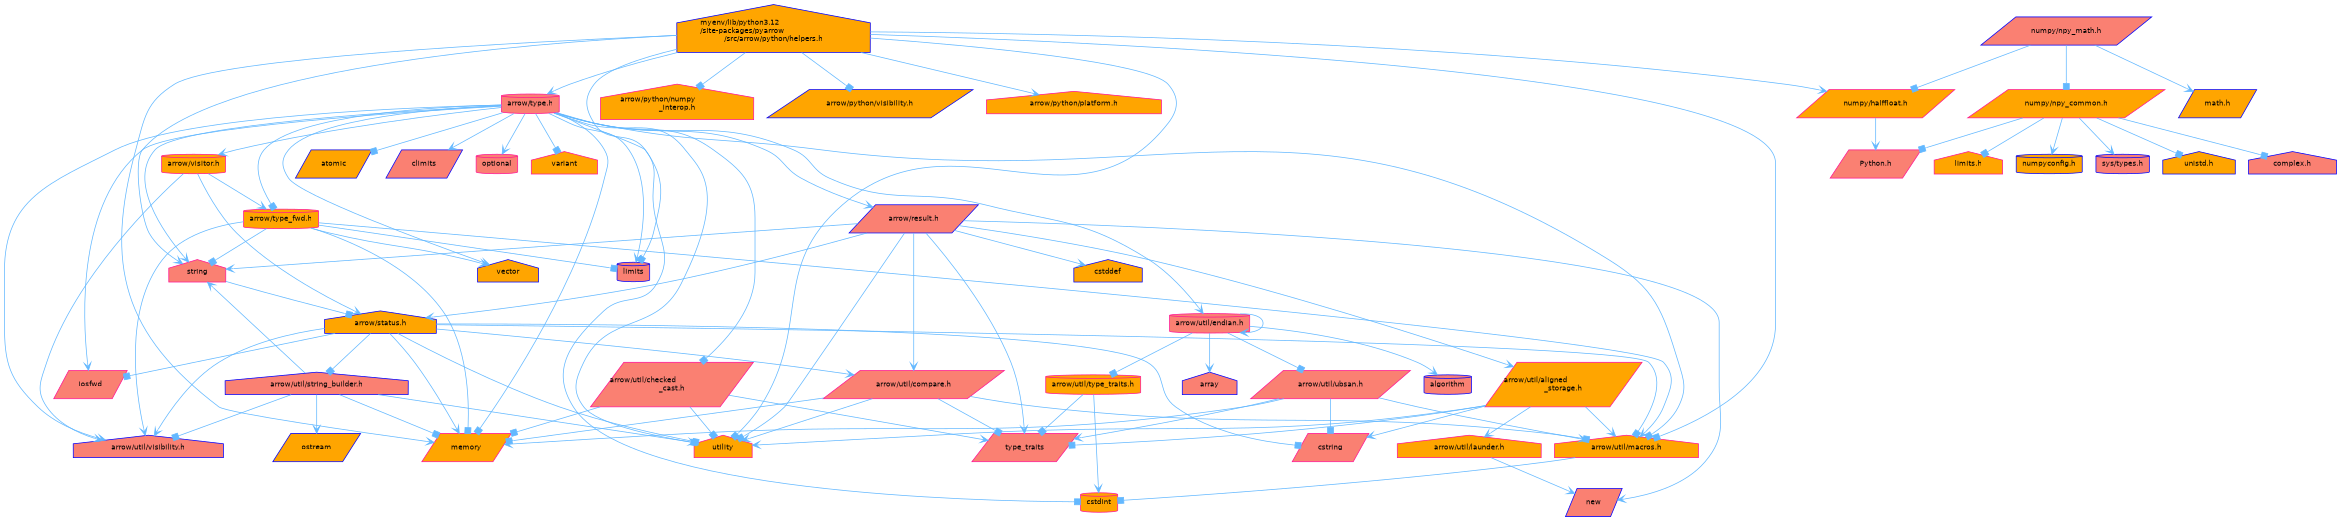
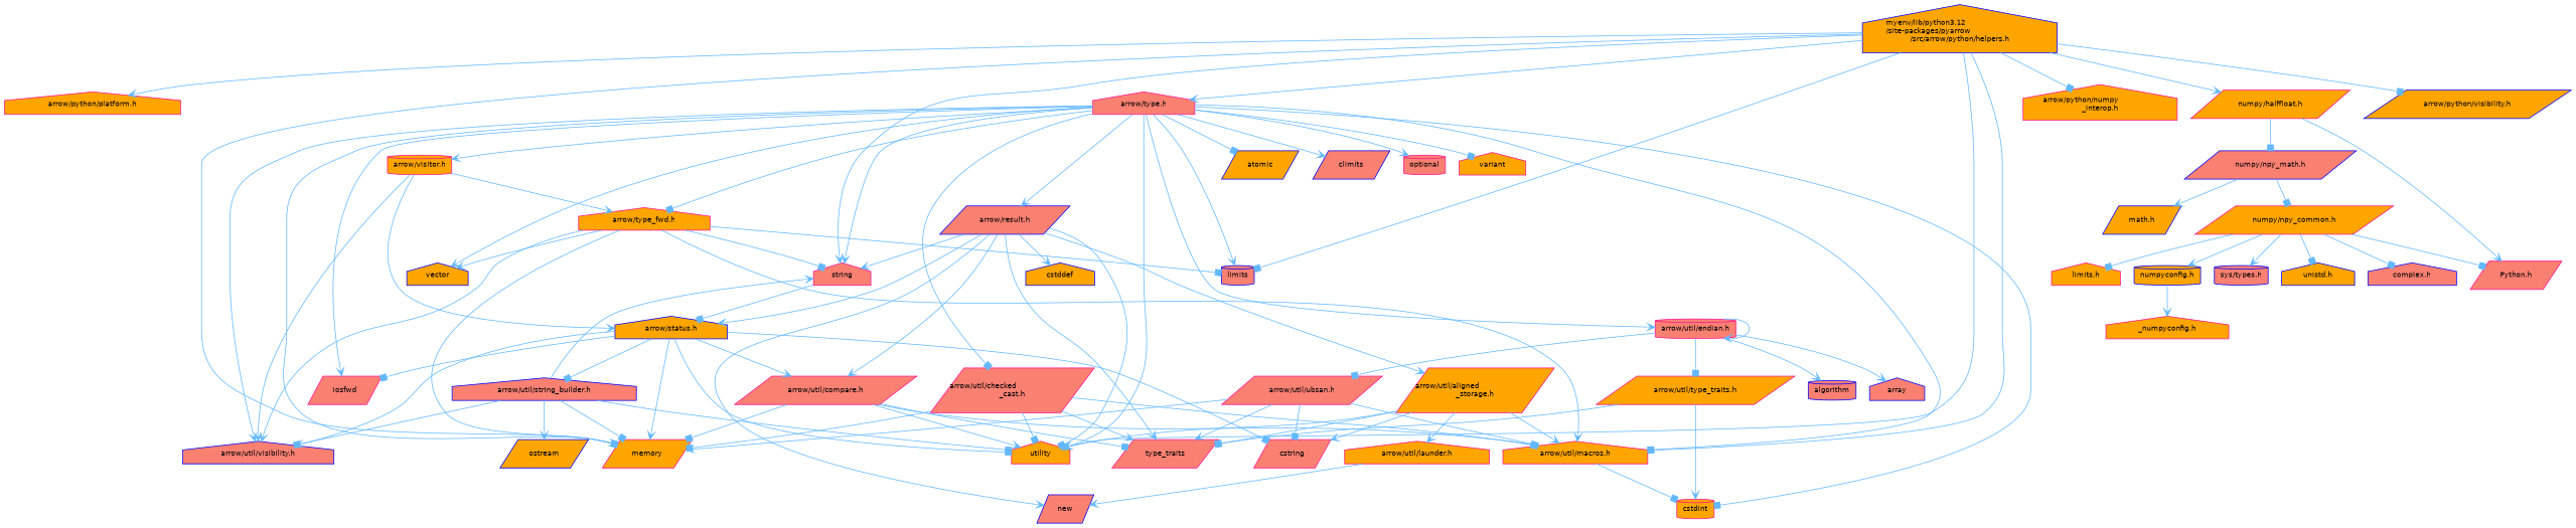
  digraph {
    node [color=deeppink fillcolor=orange fontname=Helvetica fontsize=10 shape=parallelogram style=filled]
    edge [arrowhead=vee color=steelblue1 fontname=Helvetica fontsize=10 labelfontname=Helvetica labelfontsize=10 style=solid]
    n1 [color=blue fontcolor=black height=0.2 label="myenv/lib/python3.12\l/site-packages/pyarrow\l/src/arrow/python/helpers.h" shape=house width=0.4]
    n2 [height=0.2 label="arrow/python/platform.h" shape=house width=0.4]
    n3 [color=blue fillcolor=salmon height=0.2 label=limits shape=cylinder width=0.4]
    n4 [height=0.2 label=memory width=0.4]
    n5 [fillcolor=salmon height=0.2 label=string shape=house width=0.4]
    n6 [height=0.2 label=utility shape=house width=0.4]
    n7 [height=0.2 label="arrow/python/numpy\l_interop.h" shape=house width=0.4]
    n8 [height=0.2 label="numpy/halffloat.h" width=0.4]
    n9 [color=blue height=0.2 label="arrow/python/visibility.h" width=0.4]
-   n10 [fillcolor=salmon height=0.2 label="arrow/type.h" shape=cylinder width=0.4]
+   n10 [fillcolor=salmon height=0.2 label="arrow/type.h" shape=house width=0.4]
    n11 [height=0.2 label="arrow/util/macros.h" shape=house width=0.4]
    n12 [color=blue height=0.2 label="arrow/status.h" shape=house width=0.4]
    n13 [fillcolor=salmon height=0.2 label="Python.h" width=0.4]
    n14 [color=blue fillcolor=salmon height=0.2 label="numpy/npy_math.h" width=0.4]
    n15 [color=blue height=0.2 label=atomic width=0.4]
    n16 [color=blue fillcolor=salmon height=0.2 label=climits width=0.4]
    n17 [height=0.2 label=cstdint shape=cylinder width=0.4]
    n18 [fillcolor=salmon height=0.2 label=iosfwd width=0.4]
    n19 [fillcolor=salmon height=0.2 label=optional shape=cylinder width=0.4]
    n20 [height=0.2 label=variant shape=house width=0.4]
    n21 [color=blue height=0.2 label=vector shape=house width=0.4]
    n22 [color=blue fillcolor=salmon height=0.2 label="arrow/result.h" width=0.4]
    n23 [color=blue fillcolor=salmon height=0.2 label="arrow/util/visibility.h" shape=house width=0.4]
-   n24 [height=0.2 label="arrow/type_fwd.h" shape=cylinder width=0.4]
+   n24 [height=0.2 label="arrow/type_fwd.h" shape=house width=0.4]
    n25 [fillcolor=salmon height=0.2 label="arrow/util/checked\l_cast.h" width=0.4]
    n26 [fillcolor=salmon height=0.2 label="arrow/util/endian.h" shape=cylinder width=0.4]
    n27 [height=0.2 label="arrow/visitor.h" shape=cylinder width=0.4]
    n28 [height=0.2 label="numpy/npy_common.h" width=0.4]
    n29 [color=blue height=0.2 label="math.h" width=0.4]
    n30 [color=blue height=0.2 label="numpyconfig.h" shape=cylinder width=0.4]
    n31 [color=blue fillcolor=salmon height=0.2 label="sys/types.h" shape=cylinder width=0.4]
    n32 [color=blue height=0.2 label="unistd.h" shape=house width=0.4]
    n33 [color=blue fillcolor=salmon height=0.2 label="complex.h" shape=house width=0.4]
    n34 [height=0.2 label="limits.h" shape=house width=0.4]
+   n35 [height=0.2 label="_numpyconfig.h" shape=house width=0.4]
    n36 [color=blue height=0.2 label=cstddef shape=house width=0.4]
    n37 [color=blue fillcolor=salmon height=0.2 label=new width=0.4]
    n38 [fillcolor=salmon height=0.2 label=type_traits width=0.4]
    n39 [fillcolor=salmon height=0.2 label="arrow/util/compare.h" width=0.4]
    n40 [height=0.2 label="arrow/util/aligned\l_storage.h" width=0.4]
    n41 [color=blue fillcolor=salmon height=0.2 label=algorithm shape=cylinder width=0.4]
    n42 [color=blue fillcolor=salmon height=0.2 label=array shape=house width=0.4]
-   n43 [height=0.2 label="arrow/util/type_traits.h" shape=cylinder width=0.4]
+   n43 [height=0.2 label="arrow/util/type_traits.h" width=0.4]
    n44 [fillcolor=salmon height=0.2 label="arrow/util/ubsan.h" width=0.4]
    n45 [fillcolor=salmon height=0.2 label=cstring width=0.4]
    n46 [color=blue fillcolor=salmon height=0.2 label="arrow/util/string_builder.h" shape=house width=0.4]
    n47 [height=0.2 label="arrow/util/launder.h" shape=house width=0.4]
    n48 [color=blue height=0.2 label=ostream width=0.4]
    n1 -> n2
    n1 -> n3 [arrowhead=box]
    n1 -> n4
    n1 -> n5
    n1 -> n6 [arrowhead=box]
    n1 -> n7 [arrowhead=box]
    n1 -> n8
    n1 -> n9 [arrowhead=box]
    n1 -> n10
    n1 -> n11 [arrowhead=box]
    n5 -> n12 [arrowhead=box]
    n8 -> n13
-   n14 -> n8 [arrowhead=box]
+   n8 -> n14 [arrowhead=box]
    n10 -> n3
    n10 -> n4 [arrowhead=box]
    n10 -> n5
    n10 -> n6
    n10 -> n11 [arrowhead=box]
    n10 -> n15 [arrowhead=box]
    n10 -> n16
    n10 -> n17 [arrowhead=box]
    n10 -> n18
    n10 -> n19
    n10 -> n20 [arrowhead=box]
    n10 -> n21
    n10 -> n22
    n10 -> n23
    n10 -> n24 [arrowhead=box]
    n10 -> n25 [arrowhead=box]
    n10 -> n26
    n10 -> n27
    n11 -> n17 [arrowhead=box]
    n12 -> n4
    n12 -> n6 [arrowhead=box]
-   n12 -> n11 [arrowhead=box]
+   n25 -> n11 [arrowhead=box]
    n12 -> n18 [arrowhead=box]
    n12 -> n23
    n12 -> n39
    n12 -> n45 [arrowhead=box]
    n12 -> n46 [arrowhead=box]
    n14 -> n28 [arrowhead=box]
    n14 -> n29
    n22 -> n5
    n22 -> n6 [arrowhead=box]
    n22 -> n12
    n22 -> n36
    n22 -> n37
    n22 -> n38
    n22 -> n39
    n22 -> n40
    n24 -> n3 [arrowhead=box]
    n24 -> n4 [arrowhead=box]
    n24 -> n5 [arrowhead=box]
    n24 -> n11
    n24 -> n21
    n24 -> n23
    n25 -> n4 [arrowhead=box]
    n25 -> n6 [arrowhead=box]
    n25 -> n38
    n26 -> n26
    n26 -> n41
    n26 -> n42
    n26 -> n43 [arrowhead=box]
    n26 -> n44 [arrowhead=box]
    n27 -> n12
    n27 -> n23
    n27 -> n24
    n28 -> n13 [arrowhead=box]
    n28 -> n30
    n28 -> n31
    n28 -> n32 [arrowhead=box]
    n28 -> n33 [arrowhead=box]
    n28 -> n34 [arrowhead=box]
+   n30 -> n35
    n39 -> n4 [arrowhead=box]
    n39 -> n6
    n39 -> n11 [arrowhead=box]
    n39 -> n38 [arrowhead=box]
    n40 -> n6
    n40 -> n11
    n40 -> n38 [arrowhead=box]
    n40 -> n45
    n40 -> n47
    n43 -> n17
    n43 -> n38 [arrowhead=box]
    n44 -> n4
    n44 -> n11
    n44 -> n38
    n44 -> n45 [arrowhead=box]
    n46 -> n4 [arrowhead=box]
    n46 -> n5
    n46 -> n6 [arrowhead=box]
    n46 -> n23 [arrowhead=box]
    n46 -> n48
    n47 -> n37
  }
